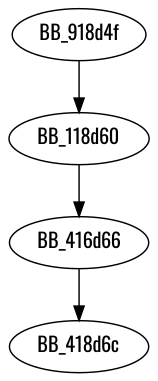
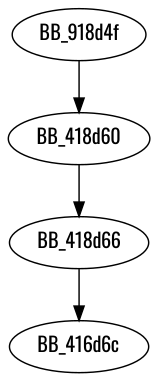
  digraph {
    fontname=Oswald
    node [fontname=Oswald]
    edge [fontname=Oswald]
    n1 [label=BB_918d4f]
-   BB_418d60 [label=BB_118d60]
-   BB_418d66 [label=BB_416d66]
-   BB_418d6c
+   BB_418d60
+   BB_418d66
+   BB_418d6c [label=BB_416d6c]
    n1 -> BB_418d60
    BB_418d60 -> BB_418d66
    BB_418d66 -> BB_418d6c
  }
